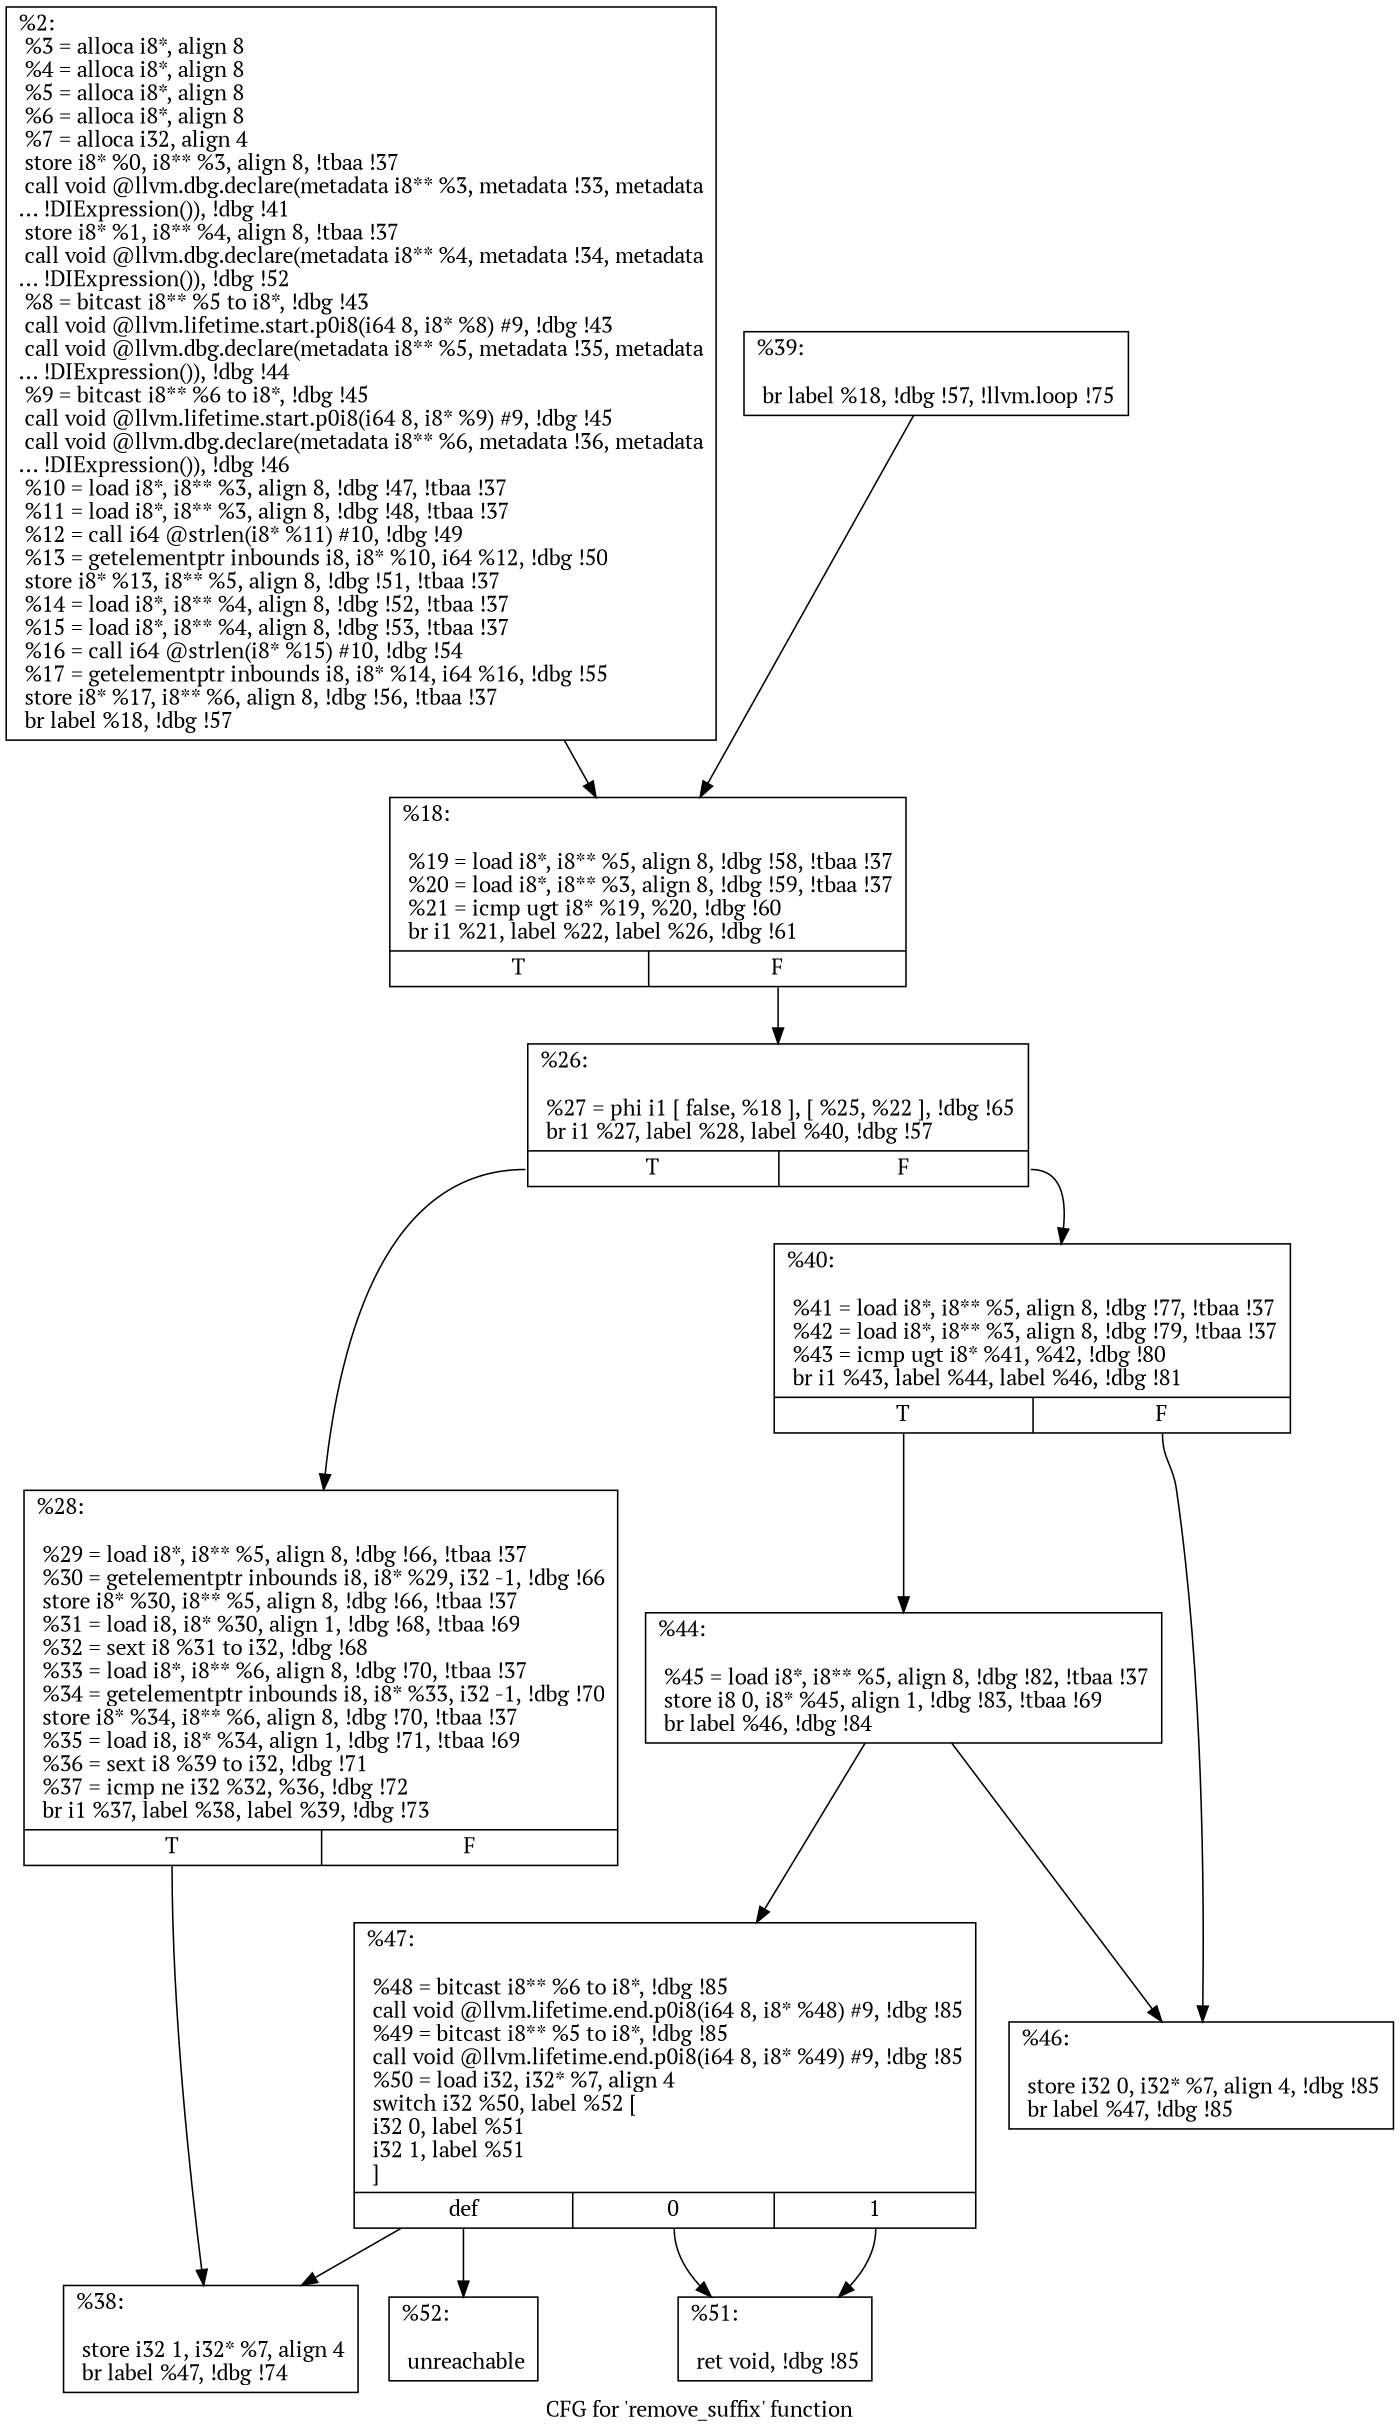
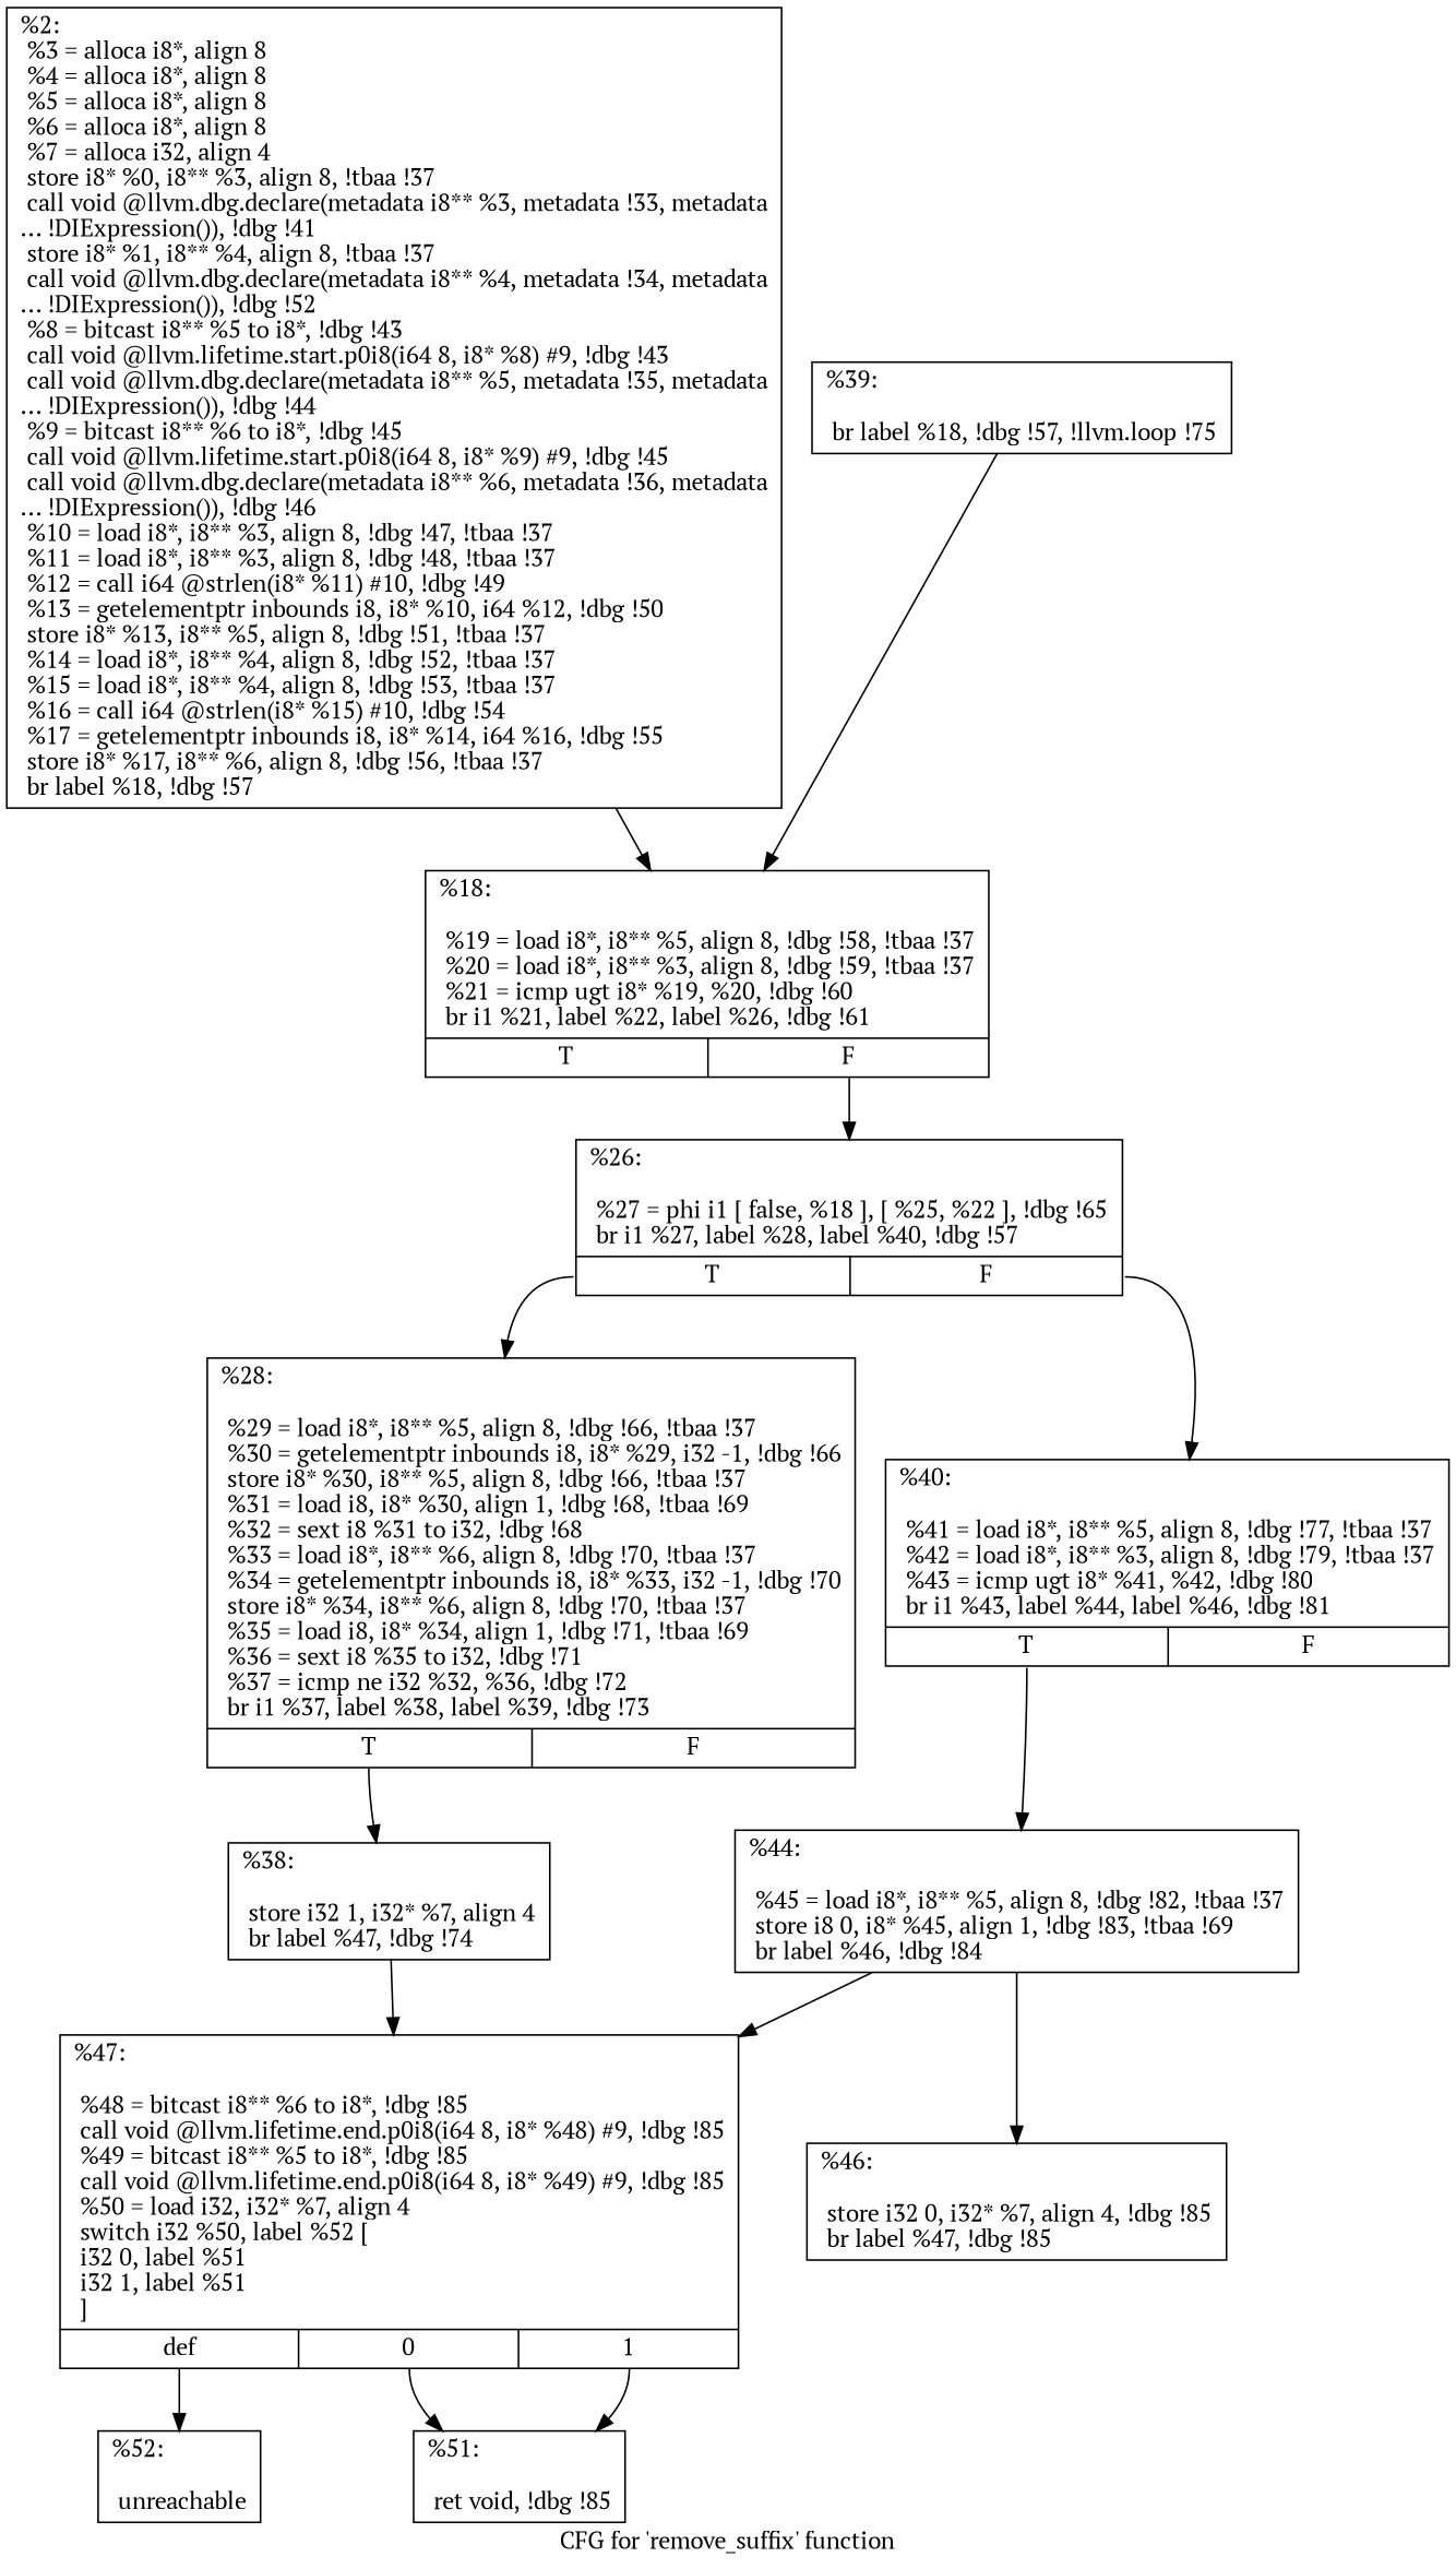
  digraph {
    fontname="PT Serif"
    label="CFG for 'remove_suffix' function"
    node [fontname="PT Serif" shape=record]
    edge [fontname="PT Serif"]
    n1 [label="{%2:\l  %3 = alloca i8*, align 8\l  %4 = alloca i8*, align 8\l  %5 = alloca i8*, align 8\l  %6 = alloca i8*, align 8\l  %7 = alloca i32, align 4\l  store i8* %0, i8** %3, align 8, !tbaa !37\l  call void @llvm.dbg.declare(metadata i8** %3, metadata !33, metadata\l... !DIExpression()), !dbg !41\l  store i8* %1, i8** %4, align 8, !tbaa !37\l  call void @llvm.dbg.declare(metadata i8** %4, metadata !34, metadata\l... !DIExpression()), !dbg !52\l  %8 = bitcast i8** %5 to i8*, !dbg !43\l  call void @llvm.lifetime.start.p0i8(i64 8, i8* %8) #9, !dbg !43\l  call void @llvm.dbg.declare(metadata i8** %5, metadata !35, metadata\l... !DIExpression()), !dbg !44\l  %9 = bitcast i8** %6 to i8*, !dbg !45\l  call void @llvm.lifetime.start.p0i8(i64 8, i8* %9) #9, !dbg !45\l  call void @llvm.dbg.declare(metadata i8** %6, metadata !36, metadata\l... !DIExpression()), !dbg !46\l  %10 = load i8*, i8** %3, align 8, !dbg !47, !tbaa !37\l  %11 = load i8*, i8** %3, align 8, !dbg !48, !tbaa !37\l  %12 = call i64 @strlen(i8* %11) #10, !dbg !49\l  %13 = getelementptr inbounds i8, i8* %10, i64 %12, !dbg !50\l  store i8* %13, i8** %5, align 8, !dbg !51, !tbaa !37\l  %14 = load i8*, i8** %4, align 8, !dbg !52, !tbaa !37\l  %15 = load i8*, i8** %4, align 8, !dbg !53, !tbaa !37\l  %16 = call i64 @strlen(i8* %15) #10, !dbg !54\l  %17 = getelementptr inbounds i8, i8* %14, i64 %16, !dbg !55\l  store i8* %17, i8** %6, align 8, !dbg !56, !tbaa !37\l  br label %18, !dbg !57\l}"]
    n2 [label="{%18:\l\l  %19 = load i8*, i8** %5, align 8, !dbg !58, !tbaa !37\l  %20 = load i8*, i8** %3, align 8, !dbg !59, !tbaa !37\l  %21 = icmp ugt i8* %19, %20, !dbg !60\l  br i1 %21, label %22, label %26, !dbg !61\l|{<s0>T|<s1>F}}"]
    n3 [label="{%26:\l\l  %27 = phi i1 [ false, %18 ], [ %25, %22 ], !dbg !65\l  br i1 %27, label %28, label %40, !dbg !57\l|{<s0>T|<s1>F}}"]
-   n4 [label="{%28:\l\l  %29 = load i8*, i8** %5, align 8, !dbg !66, !tbaa !37\l  %30 = getelementptr inbounds i8, i8* %29, i32 -1, !dbg !66\l  store i8* %30, i8** %5, align 8, !dbg !66, !tbaa !37\l  %31 = load i8, i8* %30, align 1, !dbg !68, !tbaa !69\l  %32 = sext i8 %31 to i32, !dbg !68\l  %33 = load i8*, i8** %6, align 8, !dbg !70, !tbaa !37\l  %34 = getelementptr inbounds i8, i8* %33, i32 -1, !dbg !70\l  store i8* %34, i8** %6, align 8, !dbg !70, !tbaa !37\l  %35 = load i8, i8* %34, align 1, !dbg !71, !tbaa !69\l  %36 = sext i8 %39 to i32, !dbg !71\l  %37 = icmp ne i32 %32, %36, !dbg !72\l  br i1 %37, label %38, label %39, !dbg !73\l|{<s0>T|<s1>F}}"]
+   n4 [label="{%28:\l\l  %29 = load i8*, i8** %5, align 8, !dbg !66, !tbaa !37\l  %30 = getelementptr inbounds i8, i8* %29, i32 -1, !dbg !66\l  store i8* %30, i8** %5, align 8, !dbg !66, !tbaa !37\l  %31 = load i8, i8* %30, align 1, !dbg !68, !tbaa !69\l  %32 = sext i8 %31 to i32, !dbg !68\l  %33 = load i8*, i8** %6, align 8, !dbg !70, !tbaa !37\l  %34 = getelementptr inbounds i8, i8* %33, i32 -1, !dbg !70\l  store i8* %34, i8** %6, align 8, !dbg !70, !tbaa !37\l  %35 = load i8, i8* %34, align 1, !dbg !71, !tbaa !69\l  %36 = sext i8 %35 to i32, !dbg !71\l  %37 = icmp ne i32 %32, %36, !dbg !72\l  br i1 %37, label %38, label %39, !dbg !73\l|{<s0>T|<s1>F}}"]
    n5 [label="{%40:\l\l  %41 = load i8*, i8** %5, align 8, !dbg !77, !tbaa !37\l  %42 = load i8*, i8** %3, align 8, !dbg !79, !tbaa !37\l  %43 = icmp ugt i8* %41, %42, !dbg !80\l  br i1 %43, label %44, label %46, !dbg !81\l|{<s0>T|<s1>F}}"]
    n6 [label="{%38:\l\l  store i32 1, i32* %7, align 4\l  br label %47, !dbg !74\l}"]
    n7 [label="{%44:\l\l  %45 = load i8*, i8** %5, align 8, !dbg !82, !tbaa !37\l  store i8 0, i8* %45, align 1, !dbg !83, !tbaa !69\l  br label %46, !dbg !84\l}"]
    n8 [label="{%46:\l\l  store i32 0, i32* %7, align 4, !dbg !85\l  br label %47, !dbg !85\l}"]
    n9 [label="{%47:\l\l  %48 = bitcast i8** %6 to i8*, !dbg !85\l  call void @llvm.lifetime.end.p0i8(i64 8, i8* %48) #9, !dbg !85\l  %49 = bitcast i8** %5 to i8*, !dbg !85\l  call void @llvm.lifetime.end.p0i8(i64 8, i8* %49) #9, !dbg !85\l  %50 = load i32, i32* %7, align 4\l  switch i32 %50, label %52 [\l    i32 0, label %51\l    i32 1, label %51\l  ]\l|{<s0>def|<s1>0|<s2>1}}"]
    n10 [label="{%39:\l\l  br label %18, !dbg !57, !llvm.loop !75\l}"]
    n11 [label="{%52:\l\l  unreachable\l}"]
    n12 [label="{%51:\l\l  ret void, !dbg !85\l}"]
    n1 -> n2
    n2 -> n3 [tailport=s1]
    n3 -> n4 [tailport=s0]
    n3 -> n5 [tailport=s1]
    n4 -> n6 [tailport=s0]
    n5 -> n7 [tailport=s0]
-   n5 -> n8 [tailport=s1]
-   n9 -> n6
+   n6 -> n9
    n7 -> n8
    n7 -> n9
    n9 -> n11 [tailport=s0]
    n9 -> n12 [tailport=s1]
    n9 -> n12 [tailport=s2]
    n10 -> n2
  }
